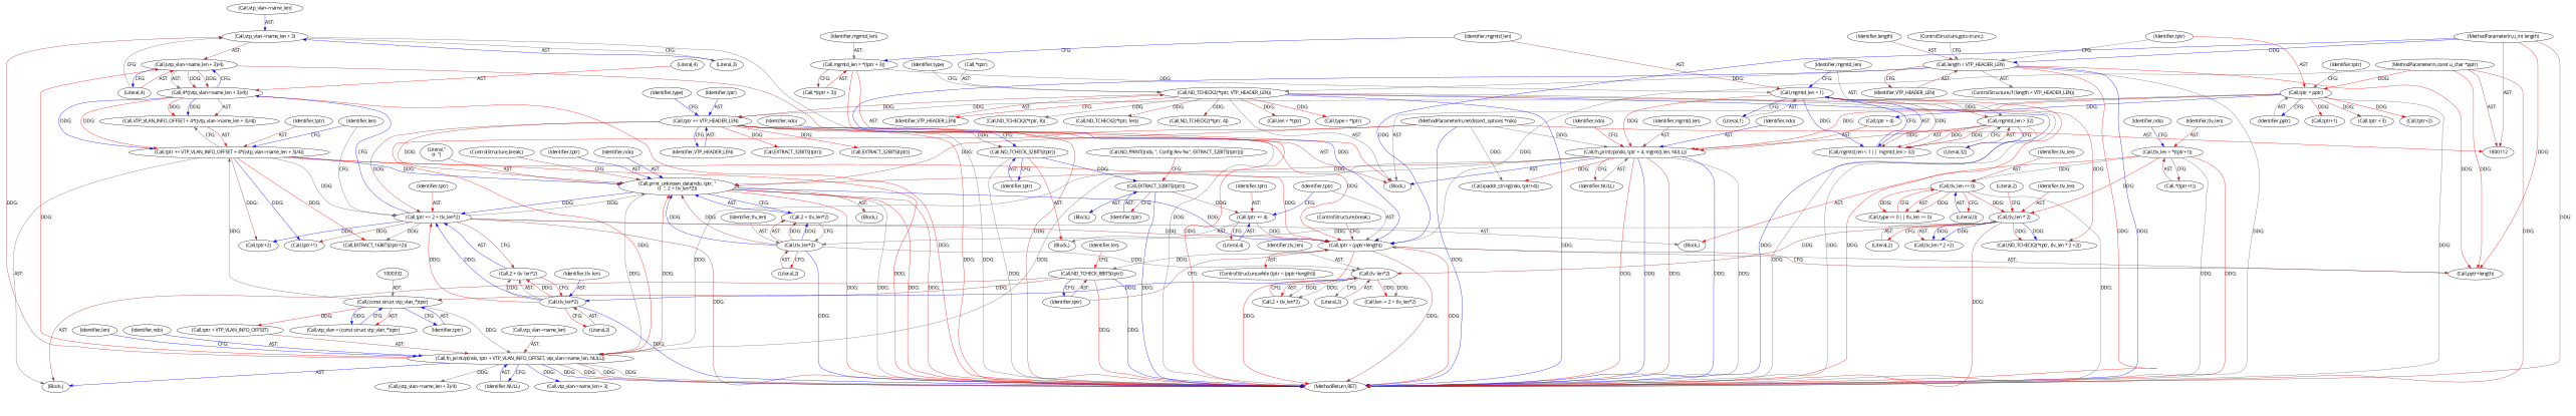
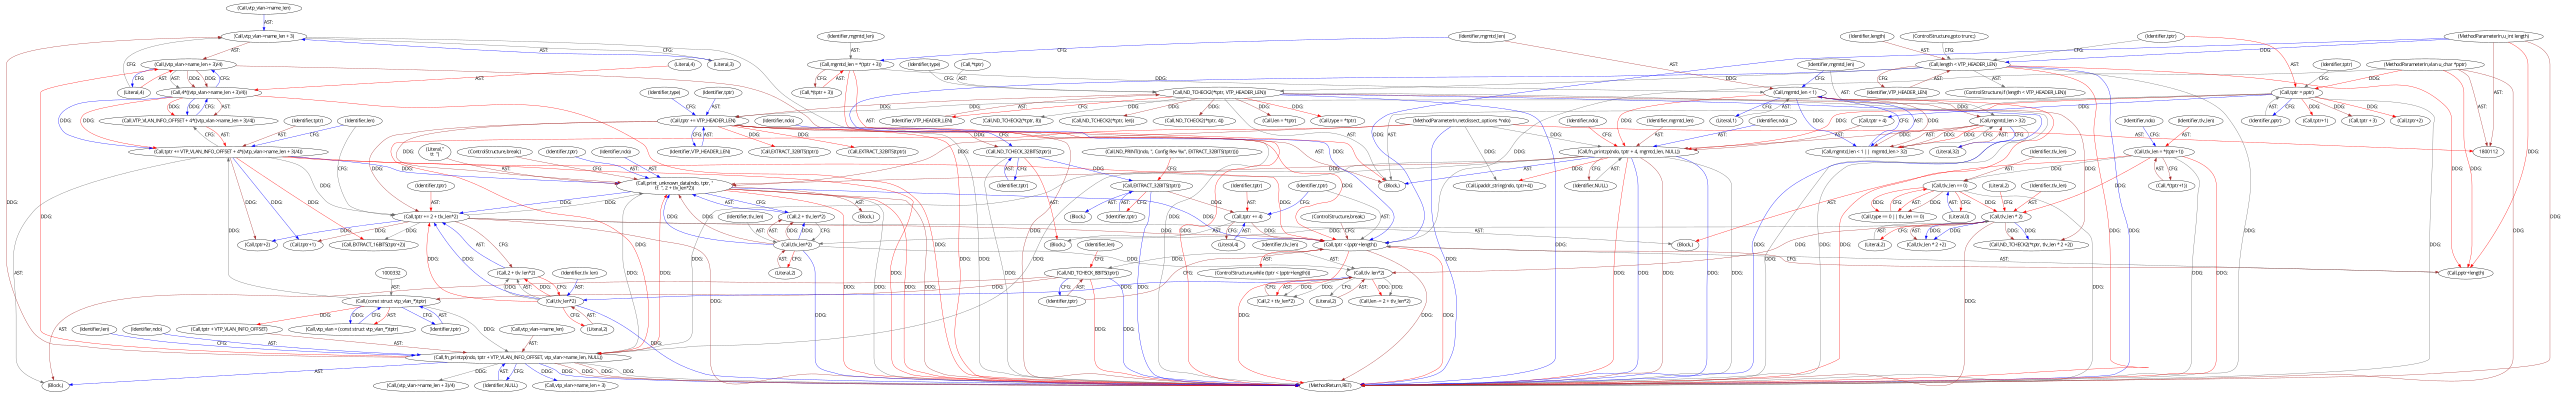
  digraph {
    fontname="Open Sans"
    node [fontname="Open Sans"]
    edge [color=brown fontname="Open Sans"]
    n1 [label="(Call,vtp_vlan->name_len + 3)"]
    n2 [label="(Call,(vtp_vlan->name_len + 3)/4)"]
    n3 [label="(Literal,3)"]
    n4 [label="(MethodReturn,RET)"]
    n5 [label="(Call,4*((vtp_vlan->name_len + 3)/4))"]
    n6 [label="(Literal,4)"]
    n7 [label="(Call,fn_printzp(ndo, tptr + VTP_VLAN_INFO_OFFSET, vtp_vlan->name_len, NULL))"]
    n8 [label="(Call,print_unknown_data(ndo, tptr, \"\n\t\t  \", 2 + tlv_len*2))"]
    n9 [label="(Call,vtp_vlan->name_len + 3)"]
    n10 [label="(Call,(vtp_vlan->name_len + 3)/4)"]
    n11 [label="(Identifier,NULL)"]
    n12 [label="(Block,)"]
    n13 [label="(Call,tptr < (pptr+length))"]
    n14 [label="(Call,tptr += 2 + tlv_len*2)"]
    n15 [label="(Block,)"]
    n16 [label="(Call,2 + tlv_len*2)"]
    n17 [label="(Call,pptr+length)"]
    n18 [label="(Call,ND_TCHECK_8BITS(tptr))"]
    n19 [label="(ControlStructure,while (tptr < (pptr+length)))"]
    n20 [label="(Call,EXTRACT_16BITS(tptr+2))"]
    n21 [label="(Call,tptr+2)"]
    n22 [label="(Call,tptr+1)"]
    n23 [label="(Call,2 + tlv_len*2)"]
    n24 [label="(Block,)"]
    n25 [label="(Call,tlv_len*2)"]
    n26 [label="(Call,fn_printzp(ndo, tptr + 4, mgmtd_len, NULL))"]
    n27 [label="(Block,)"]
    n28 [label="(Call,ipaddr_string(ndo, tptr+4))"]
    n29 [label="(Identifier,NULL)"]
    n30 [label="(MethodParameterIn,netdissect_options *ndo)"]
    n31 [label=1800112]
    n32 [label="(Call,tptr = pptr)"]
    n33 [label="(Call,tptr += VTP_HEADER_LEN)"]
    n34 [label="(Identifier,pptr)"]
    n35 [label="(Call,tptr+1)"]
    n36 [label="(Call,tptr + 3)"]
    n37 [label="(Call,tptr + 4)"]
    n38 [label="(Call,tptr+2)"]
    n39 [label="(Call,ND_TCHECK_32BITS(tptr))"]
    n40 [label="(Identifier,VTP_HEADER_LEN)"]
    n41 [label="(Call,EXTRACT_32BITS(tptr))"]
    n42 [label="(Call,EXTRACT_32BITS(tptr))"]
-   n43 [label="(MethodParameterIn,const u_char *pptr)"]
+   n43 [label="(MethodParameterIn,vlan u_char *pptr)"]
    n44 [label="(Call,mgmtd_len > 32)"]
    n45 [label="(Call,mgmtd_len < 1 ||  mgmtd_len > 32)"]
    n46 [label="(Literal,32)"]
    n47 [label="(Call,mgmtd_len < 1)"]
    n48 [label="(Literal,1)"]
    n49 [label="(Call,mgmtd_len = *(tptr + 3))"]
    n50 [label="(Call,*(tptr + 3))"]
    n51 [label="(Block,)"]
    n52 [label="(Call,EXTRACT_32BITS(tptr))"]
    n53 [label="(Identifier,tptr)"]
    n54 [label="(Call,ND_TCHECK2(*tptr, VTP_HEADER_LEN))"]
    n55 [label="(Call,len = *tptr)"]
    n56 [label="(Call,type = *tptr)"]
    n57 [label="(Identifier,VTP_HEADER_LEN)"]
    n58 [label="(Call,ND_TCHECK2(*tptr, 8))"]
    n59 [label="(Call,ND_TCHECK2(*tptr, len))"]
    n60 [label="(Call,ND_TCHECK2(*tptr, 4))"]
    n61 [label="(Call,ND_TCHECK2(*tptr, tlv_len * 2 +2))"]
    n62 [label="(Call,length < VTP_HEADER_LEN)"]
    n63 [label="(Identifier,VTP_HEADER_LEN)"]
    n64 [label="(ControlStructure,if (length < VTP_HEADER_LEN))"]
    n65 [label="(MethodParameterIn,u_int length)"]
    n66 [label="(Call,tptr += VTP_VLAN_INFO_OFFSET + 4*((vtp_vlan->name_len + 3)/4))"]
    n67 [label="(Call,VTP_VLAN_INFO_OFFSET + 4*((vtp_vlan->name_len + 3)/4))"]
    n68 [label="(Call,(const struct vtp_vlan_*)tptr)"]
    n69 [label="(Identifier,tptr)"]
    n70 [label="(Call,tptr + VTP_VLAN_INFO_OFFSET)"]
    n71 [label="(Call,vtp_vlan = (const struct vtp_vlan_*)tptr)"]
    n72 [label="(Identifier,tptr)"]
    n73 [label="(Call,tptr += 4)"]
    n74 [label="(Literal,4)"]
    n75 [label="(Identifier,tptr)"]
    n76 [label="(Block,)"]
    n77 [label="(Call,tlv_len*2)"]
    n78 [label="(Literal,2)"]
    n79 [label="(Call,tlv_len*2)"]
    n80 [label="(Literal,2)"]
    n81 [label="(Call,len -= 2 + tlv_len*2)"]
    n82 [label="(Call,2 + tlv_len*2)"]
    n83 [label="(Literal,2)"]
    n84 [label="(Call,tlv_len * 2)"]
    n85 [label="(Call,tlv_len * 2 +2)"]
    n86 [label="(Literal,2)"]
    n87 [label="(Call,tlv_len == 0)"]
    n88 [label="(Literal,0)"]
    n89 [label="(Call,type == 0 || tlv_len == 0)"]
    n90 [label="(Call,tlv_len = *(tptr+1))"]
    n91 [label="(Call,*(tptr+1))"]
    n92 [label="(Identifier,tptr)"]
    n93 [label="(Identifier,ndo)"]
    n94 [label="(Literal,4)"]
    n95 [label="(Identifier,mgmtd_len)"]
    n96 [label="(Identifier,type)"]
    n97 [label="(Call,vtp_vlan->name_len)"]
    n98 [label="(Identifier,ndo)"]
    n99 [label="(Literal,\"\n\t\t  \")"]
    n100 [label="(Call,vtp_vlan->name_len)"]
    n101 [label="(Identifier,tptr)"]
    n102 [label="(Identifier,len)"]
    n103 [label="(ControlStructure,break;)"]
    n104 [label="(Identifier,tlv_len)"]
    n105 [label="(Identifier,ndo)"]
    n106 [label="(Identifier,tlv_len)"]
    n107 [label="(Identifier,len)"]
    n108 [label="(Literal,2)"]
    n109 [label="(Identifier,ndo)"]
    n110 [label="(ControlStructure,goto trunc;)"]
    n111 [label="(Identifier,mgmtd_len)"]
    n112 [label="(Identifier,tptr)"]
    n113 [label="(ControlStructure,break;)"]
    n114 [label="(Identifier,tptr)"]
    n115 [label="(Identifier,tptr)"]
    n116 [label="(Identifier,tptr)"]
    n117 [label="(Identifier,tptr)"]
    n118 [label="(Call,ND_PRINT((ndo, \", Config Rev %x\", EXTRACT_32BITS(tptr))))"]
    n119 [label="(Identifier,len)"]
    n120 [label="(Call,*tptr)"]
    n121 [label="(Identifier,tlv_len)"]
    n122 [label="(Identifier,tlv_len)"]
    n123 [label="(Identifier,type)"]
    n124 [label="(Identifier,mgmtd_len)"]
    n125 [label="(Identifier,ndo)"]
    n126 [label="(Identifier,length)"]
    n127 [label="(Identifier,ndo)"]
    n128 [label="(Identifier,tlv_len)"]
    n129 [label="(Identifier,mgmtd_len)"]
    n130 [label="(Identifier,tlv_len)"]
    n131 [label="(Identifier,tptr)"]
    1000332
    n1 -> n2 [label="AST: "]
    n1 -> n3 [color=gray40 label="CFG: "]
    n1 -> n4 [color=gray40 label="DDG: "]
    n2 -> n4 [label="DDG: "]
    n2 -> n5 [color=gray40 label="AST: "]
    n2 -> n5 [label="DDG: "]
    n2 -> n5 [label="DDG: "]
    n2 -> n6 [color=blue label="CFG: "]
    n3 -> n1 [color=blue label="AST: "]
    n5 -> n2 [color=blue label="CFG: "]
    n5 -> n4 [color=red label="DDG: "]
    n5 -> n66 [color=blue label="DDG: "]
    n5 -> n66 [color=red label="DDG: "]
    n5 -> n67 [label="AST: "]
    n5 -> n67 [color=red label="DDG: "]
    n5 -> n67 [color=blue label="DDG: "]
    n6 -> n1 [color=gray40 label="CFG: "]
    n6 -> n2 [color=red label="AST: "]
    n7 -> n1 [label="DDG: "]
    n7 -> n2 [color=red label="DDG: "]
    n7 -> n4 [color=gray40 label="DDG: "]
    n7 -> n4 [color=blue label="DDG: "]
    n7 -> n4 [label="DDG: "]
    n7 -> n4 [label="DDG: "]
    n7 -> n8 [color=red label="DDG: "]
    n7 -> n9 [color=blue label="DDG: "]
    n7 -> n10 [color=gray40 label="DDG: "]
    n7 -> n11 [color=blue label="CFG: "]
    n7 -> n12 [color=blue label="AST: "]
    n8 -> n4 [label="DDG: "]
    n8 -> n4 [color=red label="DDG: "]
    n8 -> n4 [color=gray40 label="DDG: "]
    n8 -> n4 [color=red label="DDG: "]
    n8 -> n7 [color=gray40 label="DDG: "]
    n8 -> n13 [color=blue label="DDG: "]
    n8 -> n14 [color=blue label="DDG: "]
    n8 -> n15 [label="AST: "]
    n8 -> n16 [color=blue label="CFG: "]
    n11 -> n7 [color=blue label="AST: "]
    n13 -> n4 [color=red label="DDG: "]
    n13 -> n4 [color=red label="DDG: "]
    n13 -> n4 [label="DDG: "]
    n13 -> n17 [label="CFG: "]
    n13 -> n18 [color=gray40 label="DDG: "]
    n13 -> n19 [color=red label="AST: "]
    n14 -> n4 [label="DDG: "]
    n14 -> n8 [color=gray40 label="DDG: "]
    n14 -> n13 [label="DDG: "]
    n14 -> n20 [color=gray40 label="DDG: "]
    n14 -> n21 [color=blue label="DDG: "]
    n14 -> n22 [label="DDG: "]
    n14 -> n23 [label="CFG: "]
    n14 -> n24 [color=gray40 label="AST: "]
    n16 -> n8 [color=blue label="AST: "]
    n16 -> n25 [color=gray40 label="CFG: "]
    n17 -> n13 [color=gray40 label="AST: "]
    n18 -> n4 [color=blue label="DDG: "]
    n18 -> n4 [color=red label="DDG: "]
    n18 -> n12 [label="AST: "]
    n18 -> n68 [label="DDG: "]
    n18 -> n72 [color=blue label="CFG: "]
    n23 -> n14 [color=blue label="AST: "]
    n23 -> n77 [color=red label="CFG: "]
    n25 -> n4 [color=blue label="DDG: "]
    n25 -> n8 [color=blue label="DDG: "]
    n25 -> n8 [label="DDG: "]
    n25 -> n16 [label="AST: "]
    n25 -> n16 [label="DDG: "]
    n25 -> n16 [color=blue label="DDG: "]
    n25 -> n79 [color=gray40 label="DDG: "]
    n25 -> n83 [color=red label="CFG: "]
    n26 -> n4 [color=red label="DDG: "]
    n26 -> n4 [color=blue label="DDG: "]
    n26 -> n4 [label="DDG: "]
    n26 -> n4 [color=blue label="DDG: "]
    n26 -> n4 [color=gray40 label="DDG: "]
    n26 -> n7 [color=gray40 label="DDG: "]
    n26 -> n7 [color=gray40 label="DDG: "]
    n26 -> n8 [label="DDG: "]
    n26 -> n27 [color=blue label="AST: "]
    n26 -> n28 [color=red label="DDG: "]
    n26 -> n29 [label="CFG: "]
    n29 -> n26 [color=gray40 label="AST: "]
    n30 -> n4 [color=blue label="DDG: "]
    n30 -> n7 [color=red label="DDG: "]
    n30 -> n8 [label="DDG: "]
    n30 -> n26 [color=gray40 label="DDG: "]
    n30 -> n28 [color=gray40 label="DDG: "]
    n30 -> n31 [color=red label="AST: "]
    n32 -> n4 [color=gray40 label="DDG: "]
    n32 -> n26 [color=red label="DDG: "]
    n32 -> n27 [color=gray40 label="AST: "]
    n32 -> n33 [color=gray40 label="DDG: "]
    n32 -> n34 [color=blue label="CFG: "]
    n32 -> n35 [color=red label="DDG: "]
    n32 -> n36 [label="DDG: "]
    n32 -> n37 [color=blue label="DDG: "]
    n32 -> n38 [color=red label="DDG: "]
    n33 -> n4 [color=red label="DDG: "]
    n33 -> n4 [color=gray40 label="DDG: "]
    n33 -> n8 [label="DDG: "]
    n33 -> n13 [color=red label="DDG: "]
    n33 -> n14 [label="DDG: "]
    n33 -> n27 [label="AST: "]
    n33 -> n39 [label="DDG: "]
    n33 -> n40 [color=blue label="CFG: "]
    n33 -> n41 [color=red label="DDG: "]
    n33 -> n42 [color=red label="DDG: "]
    n34 -> n32 [color=gray40 label="AST: "]
    n37 -> n26 [label="AST: "]
    n39 -> n4 [color=gray40 label="DDG: "]
    n39 -> n51 [color=red label="AST: "]
    n39 -> n52 [color=blue label="DDG: "]
    n39 -> n53 [color=blue label="CFG: "]
    n40 -> n33 [color=blue label="AST: "]
    n43 -> n4 [label="DDG: "]
    n43 -> n13 [color=gray40 label="DDG: "]
    n43 -> n17 [color=red label="DDG: "]
    n43 -> n31 [label="AST: "]
    n43 -> n32 [color=red label="DDG: "]
    n44 -> n4 [color=gray40 label="DDG: "]
    n44 -> n26 [label="DDG: "]
    n44 -> n45 [label="AST: "]
    n44 -> n45 [label="DDG: "]
    n44 -> n45 [color=red label="DDG: "]
    n44 -> n46 [color=blue label="CFG: "]
    n45 -> n44 [color=gray40 label="CFG: "]
    n45 -> n47 [color=blue label="CFG: "]
    n46 -> n44 [label="AST: "]
    n47 -> n4 [color=red label="DDG: "]
    n47 -> n26 [color=red label="DDG: "]
    n47 -> n44 [label="DDG: "]
    n47 -> n45 [color=blue label="AST: "]
    n47 -> n45 [color=blue label="DDG: "]
    n47 -> n45 [label="DDG: "]
    n47 -> n48 [color=blue label="CFG: "]
    n48 -> n47 [color=gray40 label="AST: "]
    n49 -> n4 [color=red label="DDG: "]
    n49 -> n27 [color=red label="AST: "]
    n49 -> n47 [color=gray40 label="DDG: "]
    n49 -> n50 [label="CFG: "]
    n50 -> n49 [color=red label="AST: "]
    n52 -> n4 [color=blue label="DDG: "]
    n52 -> n73 [label="DDG: "]
    n52 -> n75 [color=red label="CFG: "]
    n52 -> n76 [color=blue label="AST: "]
    n53 -> n39 [color=blue label="AST: "]
    n54 -> n4 [color=blue label="DDG: "]
    n54 -> n4 [color=gray40 label="DDG: "]
    n54 -> n4 [color=blue label="DDG: "]
    n54 -> n27 [color=gray40 label="AST: "]
    n54 -> n33 [label="DDG: "]
    n54 -> n55 [label="DDG: "]
    n54 -> n56 [color=red label="DDG: "]
    n54 -> n57 [color=red label="CFG: "]
    n54 -> n58 [color=gray40 label="DDG: "]
    n54 -> n59 [label="DDG: "]
    n54 -> n60 [label="DDG: "]
    n54 -> n61 [label="DDG: "]
    n57 -> n54 [label="AST: "]
    n62 -> n4 [color=blue label="DDG: "]
    n62 -> n4 [color=gray40 label="DDG: "]
    n62 -> n4 [color=red label="DDG: "]
    n62 -> n13 [color=blue label="DDG: "]
    n62 -> n17 [color=red label="DDG: "]
    n62 -> n54 [color=gray40 label="DDG: "]
    n62 -> n63 [label="CFG: "]
    n62 -> n64 [color=gray40 label="AST: "]
    n63 -> n62 [label="AST: "]
    n65 -> n4 [label="DDG: "]
    n65 -> n13 [color=blue label="DDG: "]
    n65 -> n17 [color=red label="DDG: "]
    n65 -> n31 [label="AST: "]
    n65 -> n62 [color=blue label="DDG: "]
    n66 -> n4 [color=red label="DDG: "]
    n66 -> n8 [color=blue label="DDG: "]
    n66 -> n12 [color=gray40 label="AST: "]
    n66 -> n13 [color=red label="DDG: "]
    n66 -> n14 [color=gray40 label="DDG: "]
    n66 -> n20 [color=red label="DDG: "]
    n66 -> n21 [label="DDG: "]
    n66 -> n22 [color=blue label="DDG: "]
    n66 -> n67 [color=gray40 label="CFG: "]
-   n14 -> n5 [color=blue label="CFG: "]
+   n67 -> n5 [color=blue label="CFG: "]
    n67 -> n66 [color=red label="AST: "]
    n68 -> n7 [color=gray40 label="DDG: "]
    n68 -> n66 [color=gray40 label="DDG: "]
    n68 -> n69 [color=blue label="CFG: "]
    n68 -> n70 [color=red label="DDG: "]
    n68 -> n71 [color=red label="AST: "]
    n68 -> n71 [color=blue label="DDG: "]
    n69 -> n68 [color=blue label="AST: "]
    n70 -> n7 [label="AST: "]
    n71 -> n68 [color=blue label="CFG: "]
    n72 -> n13 [label="CFG: "]
    n72 -> n18 [label="AST: "]
    n73 -> n13 [label="DDG: "]
    n73 -> n51 [color=gray40 label="AST: "]
    n73 -> n74 [label="CFG: "]
    n74 -> n73 [color=blue label="AST: "]
    n75 -> n52 [color=blue label="AST: "]
    n77 -> n4 [color=blue label="DDG: "]
    n77 -> n14 [color=red label="DDG: "]
    n77 -> n14 [color=blue label="DDG: "]
    n77 -> n23 [color=gray40 label="AST: "]
    n77 -> n23 [color=gray40 label="DDG: "]
    n77 -> n23 [color=red label="DDG: "]
    n77 -> n78 [color=red label="CFG: "]
    n78 -> n77 [label="AST: "]
    n79 -> n77 [color=blue label="DDG: "]
    n79 -> n80 [color=gray40 label="CFG: "]
    n79 -> n81 [color=red label="DDG: "]
    n79 -> n81 [color=gray40 label="DDG: "]
    n79 -> n82 [color=red label="AST: "]
    n79 -> n82 [color=gray40 label="DDG: "]
    n79 -> n82 [color=gray40 label="DDG: "]
    n80 -> n79 [label="AST: "]
    n82 -> n79 [label="CFG: "]
    n83 -> n25 [label="AST: "]
    n84 -> n4 [label="DDG: "]
    n84 -> n25 [color=gray40 label="DDG: "]
    n84 -> n61 [color=blue label="DDG: "]
    n84 -> n61 [label="DDG: "]
    n84 -> n79 [label="DDG: "]
    n84 -> n85 [label="AST: "]
    n84 -> n85 [color=blue label="DDG: "]
    n84 -> n85 [color=blue label="DDG: "]
    n84 -> n86 [color=red label="CFG: "]
    n86 -> n84 [color=gray40 label="AST: "]
    n87 -> n4 [color=gray40 label="DDG: "]
    n87 -> n84 [color=red label="DDG: "]
    n87 -> n88 [color=red label="CFG: "]
    n87 -> n89 [color=red label="AST: "]
    n87 -> n89 [label="DDG: "]
    n87 -> n89 [color=red label="DDG: "]
    n88 -> n87 [color=blue label="AST: "]
    n89 -> n87 [color=red label="CFG: "]
    n90 -> n4 [color=gray40 label="DDG: "]
    n90 -> n4 [color=red label="DDG: "]
    n90 -> n24 [color=red label="AST: "]
    n90 -> n84 [color=red label="DDG: "]
    n90 -> n87 [color=gray40 label="DDG: "]
    n90 -> n91 [label="CFG: "]
    n91 -> n90 [label="AST: "]
    n92 -> n73 [color=red label="AST: "]
    n93 -> n8 [color=blue label="AST: "]
    n94 -> n5 [color=red label="AST: "]
    n95 -> n49 [color=gray40 label="AST: "]
    n96 -> n33 [color=blue label="CFG: "]
    n97 -> n1 [color=blue label="AST: "]
    n98 -> n26 [color=blue label="AST: "]
    n99 -> n8 [label="AST: "]
    n100 -> n7 [label="AST: "]
    n101 -> n66 [label="AST: "]
    n102 -> n7 [color=blue label="CFG: "]
    n103 -> n8 [label="CFG: "]
    n104 -> n25 [color=gray40 label="AST: "]
    n105 -> n39 [color=blue label="CFG: "]
    n106 -> n79 [color=gray40 label="AST: "]
    n107 -> n18 [color=red label="CFG: "]
    n108 -> n84 [color=red label="CFG: "]
    n109 -> n90 [color=blue label="CFG: "]
    n110 -> n62 [color=gray40 label="CFG: "]
    n111 -> n44 [color=gray40 label="AST: "]
    n111 -> n47 [color=blue label="CFG: "]
    n112 -> n33 [color=blue label="AST: "]
    n113 -> n13 [label="CFG: "]
    n114 -> n13 [color=gray40 label="AST: "]
    n114 -> n73 [color=blue label="CFG: "]
    n115 -> n32 [color=red label="AST: "]
    n115 -> n62 [color=gray40 label="CFG: "]
    n116 -> n14 [color=red label="AST: "]
    n117 -> n8 [color=blue label="AST: "]
    n118 -> n52 [color=red label="CFG: "]
    n119 -> n14 [color=gray40 label="CFG: "]
    n119 -> n66 [color=blue label="CFG: "]
    n120 -> n54 [color=gray40 label="AST: "]
    n121 -> n87 [label="AST: "]
    n122 -> n84 [color=red label="AST: "]
    n123 -> n54 [color=gray40 label="CFG: "]
    n124 -> n47 [label="AST: "]
    n124 -> n49 [color=blue label="CFG: "]
    n125 -> n26 [color=red label="CFG: "]
    n126 -> n62 [label="AST: "]
    n127 -> n7 [color=blue label="AST: "]
    n128 -> n77 [color=blue label="AST: "]
    n129 -> n26 [label="AST: "]
    n130 -> n90 [color=red label="AST: "]
    n131 -> n32 [color=gray40 label="CFG: "]
    1000332 -> n68 [color=gray40 label="AST: "]
  }
